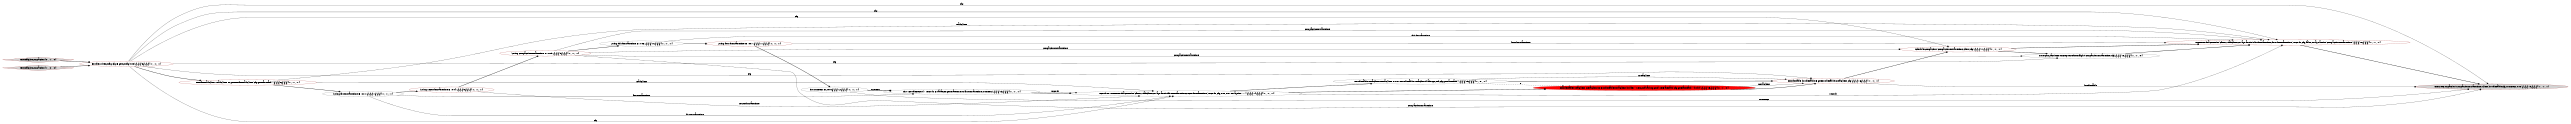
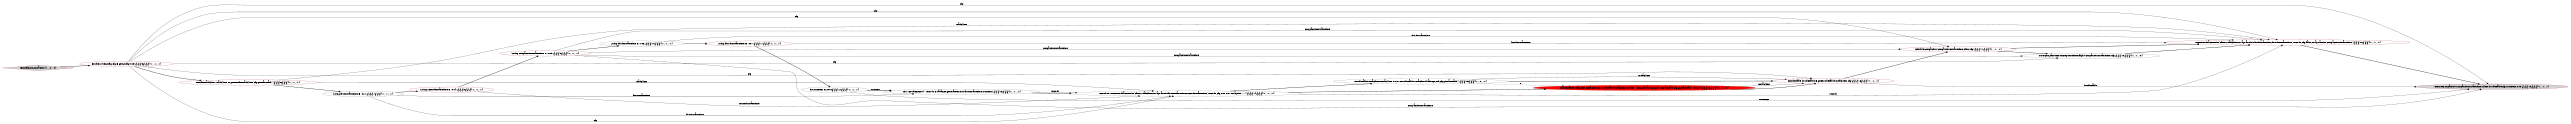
  digraph {
    rankdir=LR
    node [color=brown fillcolor=white shape=ellipse style=filled]
    edge [arrowhead=diamond style=solid]
    n1 [label="String secondInstantTime = \"004\"@@@8@@@['1', '1', '1']"]
    n2 [label="String compactionInstantTime = \"005\"@@@9@@@['1', '1', '1']"]
    n3 [color=gray40 label="records = runNextDeltaCommits(client,readClient,Arrays.asList(firstInstantTime,secondInstantTime),records,cfg,true,new ArrayList<>())@@@14@@@['1', '1', '1']"]
    n4 [color=gray40 label="String thirdInstantTime = \"006\"@@@10@@@['1', '1', '1']"]
    n5 [label="scheduleCompaction(compactionInstantTime,client,cfg)@@@17@@@['1', '1', '1']"]
    n6 [label="runNextDeltaCommits(client,readClient,Arrays.asList(thirdInstantTime,fourthInstantTime),records,cfg,false,Arrays.asList(compactionInstantTime))@@@18@@@['1', '1', '1']"]
    n7 [fillcolor=lightgray label="executeCompaction(compactionInstantTime,client,hoodieTable,cfg,numRecs,true)@@@19@@@['1', '1', '1']"]
    n8 [color=gray40 label="moveCompactionFromRequestedToInflight(compactionInstantTime,cfg)@@@18@@@['1', '1', '0']"]
    n9 [fillcolor=red label="HoodieTableMetaClient metaClient = HoodieTableMetaClient.builder().setConf(hadoopConf).setBasePath(cfg.getBasePath()).build()@@@15@@@['0', '1', '0']"]
    n10 [color=gray40 label="HoodieTableMetaClient metaClient = new HoodieTableMetaClient(hadoopConf,cfg.getBasePath())@@@15@@@['1', '0', '1']"]
    n11 [label="String fourthInstantTime = \"007\"@@@11@@@['1', '1', '1']"]
    n12 [label="HoodieTable hoodieTable = getHoodieTable(metaClient,cfg)@@@16@@@['1', '1', '1']"]
    n13 [color=gray40 label="List<HoodieRecord> records = dataGen.generateInserts(firstInstantTime,numRecs)@@@13@@@['1', '1', '1']"]
    n14 [color=gray40 label="int numRecs = 2000@@@12@@@['1', '1', '1']"]
    n15 [label="HoodieWriteConfig cfg = getConfig(true)@@@3@@@['1', '1', '1']"]
    n16 [label="HoodieReadClient readClient = getHoodieReadClient(cfg.getBasePath())@@@6@@@['1', '1', '1']"]
-   n17 [fillcolor=lightgray label="testInflightCompaction['0', '1', '0']" shape=diamond]
    n18 [fillcolor=lightgray label="testInflightCompaction['1', '0', '0']" shape=diamond]
    n19 [color=gray40 label="String firstInstantTime = \"001\"@@@7@@@['1', '1', '1']"]
    n1 -> n2 [style=bold]
    n1 -> n3 [arrowhead=box label=secondInstantTime]
    n2 -> n4 [style=bold]
    n2 -> n5 [arrowhead=box label=compactionInstantTime]
    n2 -> n6 [arrowhead=box label=compactionInstantTime]
    n2 -> n7 [arrowhead=box label=compactionInstantTime]
    n2 -> n8 [label=compactionInstantTime]
    n3 -> n6 [arrowhead=box label=records]
    n3 -> n9 [arrowhead=box style=bold]
    n3 -> n10 [style=bold]
    n4 -> n6 [label=thirdInstantTime]
    n4 -> n11 [arrowhead=box style=bold]
    n5 -> n6 [arrowhead=box style=bold]
    n5 -> n8 [style=bold]
    n6 -> n7 [style=bold]
    n8 -> n6 [arrowhead=box style=bold]
    n9 -> n12 [style=bold]
    n9 -> n12 [label=metaClient]
    n10 -> n9 [label=0 style=dashed]
    n10 -> n12 [label=metaClient]
    n10 -> n12 [style=bold]
    n11 -> n6 [label=fourthInstantTime]
    n11 -> n14 [style=bold]
    n12 -> n5 [style=bold]
    n12 -> n7 [arrowhead=box label=hoodieTable]
    n13 -> n3 [label=records]
    n13 -> n3 [style=bold]
    n14 -> n7 [arrowhead=box label=numRecs]
    n14 -> n13 [label=numRecs]
    n14 -> n13 [arrowhead=box style=bold]
    n15 -> n3 [arrowhead=box label=cfg]
    n15 -> n5 [arrowhead=box label=cfg]
    n15 -> n6 [label=cfg]
    n15 -> n7 [label=cfg]
    n15 -> n8 [arrowhead=box label=cfg]
    n15 -> n12 [arrowhead=box label=cfg]
    n15 -> n16 [style=bold]
    n16 -> n3 [arrowhead=box label=readClient]
    n16 -> n6 [label=readClient]
    n16 -> n19 [style=bold]
-   n17 -> n15 [arrowhead=box style=bold]
    n18 -> n15 [style=bold]
    n19 -> n1 [style=bold]
    n19 -> n3 [arrowhead=box label=firstInstantTime]
    n19 -> n13 [arrowhead=box label=firstInstantTime]
  }
